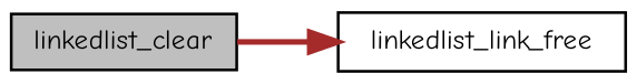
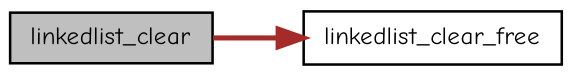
  digraph {
    rankdir=LR
    fontname="Comic Neue"
    node [color=black fontname="Comic Neue" fontsize=10 shape=record style=filled]
    n1 [fillcolor=grey75 fontcolor=black height=0.2 label=linkedlist_clear width=0.4]
-   n2 [fillcolor=white height=0.2 label=linkedlist_link_free width=0.4]
+   n2 [fillcolor=white height=0.2 label=linkedlist_clear_free width=0.4]
    n1 -> n2 [color=brown fontname="Comic Neue" fontsize=10 labelfontname=Helvetica labelfontsize=10 style=bold]
  }
